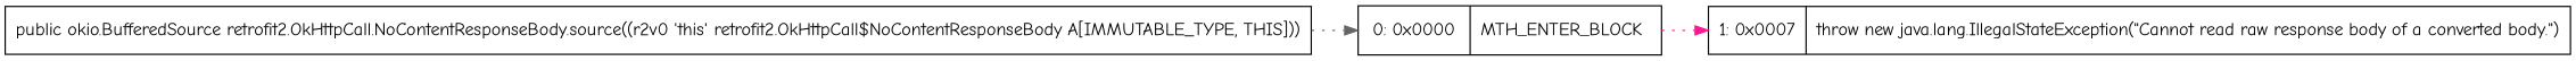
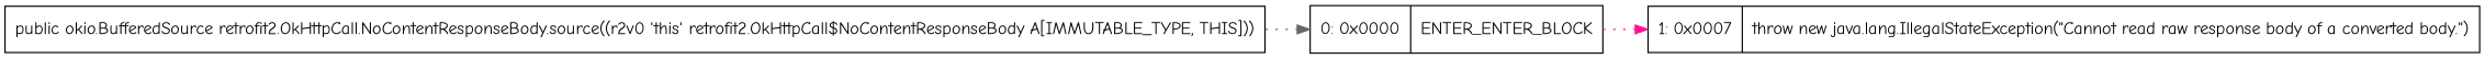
  digraph {
    rankdir=LR
    fontname="Comic Neue"
    node [shape=record fontname="Comic Neue"]
    edge [style=dotted fontname="Comic Neue"]
-   n1 [label="{0\:\ 0x0000|MTH_ENTER_BLOCK\l}"]
+   n1 [label="{0\:\ 0x0000|ENTER_ENTER_BLOCK\l}"]
    n2 [label="{1\:\ 0x0007|throw new java.lang.IllegalStateException(\"Cannot read raw response body of a converted body.\")\l}"]
    n3 [label="{public okio.BufferedSource retrofit2.OkHttpCall.NoContentResponseBody.source((r2v0 'this' retrofit2.OkHttpCall$NoContentResponseBody A[IMMUTABLE_TYPE, THIS])) }"]
    n1 -> n2 [color=deeppink]
    n3 -> n1 [color=gray40]
  }
